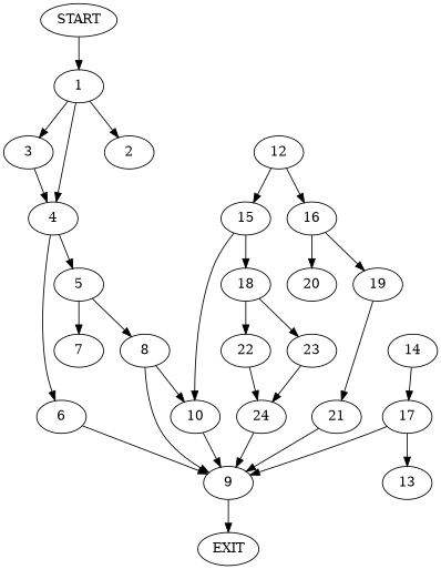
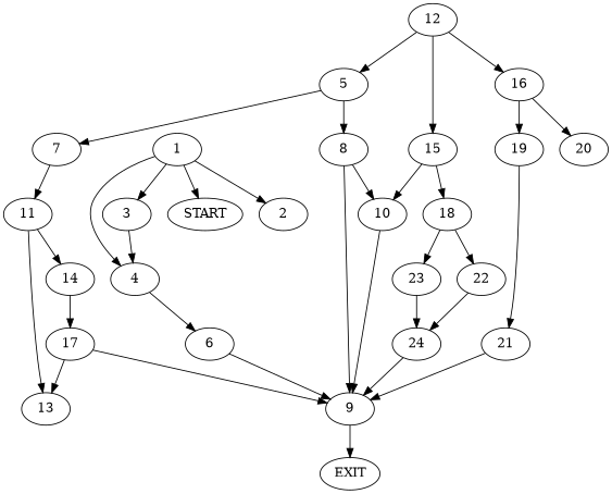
  digraph {
    n1 [label=START]
    1
    2
    3
    4
    n6 [label=EXIT]
    5
    6
    7
    8
    9
+   11
    10
    13
    14
    12
    15
    16
    17
    18
    19
    20
    22
    23
    21
    24
-   n1 -> 1
+   1 -> n1
    1 -> 2
    1 -> 3
    1 -> 4
    3 -> 4
-   4 -> 5
+   12 -> 5
    4 -> 6
    5 -> 7
    5 -> 8
    6 -> 9
+   7 -> 11
    8 -> 9
    8 -> 10
    9 -> n6
+   11 -> 13
+   11 -> 14
    10 -> 9
    14 -> 17
    12 -> 15
    12 -> 16
    15 -> 10
    15 -> 18
    16 -> 19
    16 -> 20
    17 -> 9
    17 -> 13
    18 -> 22
    18 -> 23
    19 -> 21
    22 -> 24
    23 -> 24
    21 -> 9
    24 -> 9
  }
